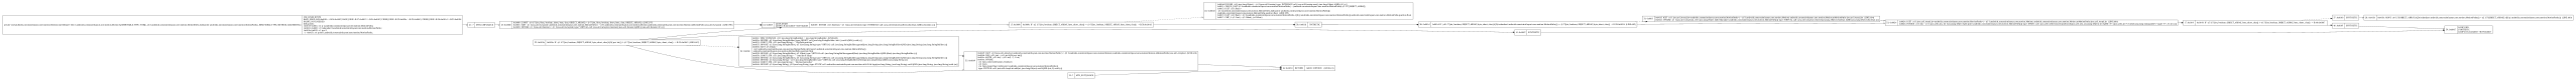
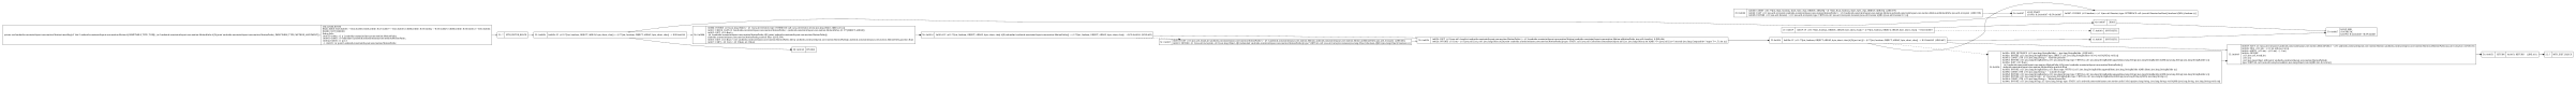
  digraph {
    fontname="PT Serif"
    rankdir=LR
    node [fontname="PT Serif" shape=record]
    edge [arrowhead=onormal fontname="PT Serif"]
-   n1 [label="{21\:\ ?|MTH_CMP_BLOCK\l}"]
+   n1 [label="{21\:\ ?|MTH_ENTER_BLOCK\l}"]
    n2 [label="{23\:\ 0x0000|0x0000: CONST  (r0 I:??[int, float, boolean, short, byte, char, OBJECT, ARRAY]) = (0 ??[int, float, boolean, short, byte, char, OBJECT, ARRAY])  (LINE:597)\l0x0001: IGET  (r1 I:java.util.ArrayList\<androidx.constraintlayout.core.motion.MotionPaths\>) = (r5 I:androidx.constraintlayout.core.motion.Motion) androidx.constraintlayout.core.motion.Motion.mMotionPaths java.util.ArrayList  (LINE:598)\l0x0003: INVOKE  (r1 I:java.util.Iterator) = (r1 I:java.util.ArrayList) type: VIRTUAL call: java.util.ArrayList.iterator():java.util.Iterator A[MD:():java.util.Iterator\<E\> (c)]\l}"]
    n3 [label="{24\:\ 0x0007|LOOP_START\lLOOP:0: B:24:0x0007\-\>B:39:0x0007\l|0x0007: INVOKE  (r2 I:boolean) = (r1 I:java.util.Iterator) type: INTERFACE call: java.util.Iterator.hasNext():boolean A[MD:():boolean (c)]\l}"]
    n4 [label="{25\:\ 0x000b|0x000b: IF  (r2 I:??[int, boolean, OBJECT, ARRAY, byte, short, char]) == (0 ??[int, boolean, OBJECT, ARRAY, byte, short, char])  \-\> B:38:0x001d \l}"]
    n5 [label="{26\:\ 0x000d|0x000d: INVOKE  (r2 I:java.lang.Object) = (r1 I:java.util.Iterator) type: INTERFACE call: java.util.Iterator.next():java.lang.Object A[MD:():E (c)]\l0x0011: CHECK_CAST (r2 I:androidx.constraintlayout.core.motion.MotionPaths) = (androidx.constraintlayout.core.motion.MotionPaths) (r2 I:??[OBJECT, ARRAY]) \l0x0013: IGET  (r3 I:float) = \l  (r6 I:androidx.constraintlayout.core.motion.MotionPaths A[D('point' androidx.constraintlayout.core.motion.MotionPaths)])\l androidx.constraintlayout.core.motion.MotionPaths.position float  (LINE:599)\l0x0015: IGET  (r4 I:float) = (r2 I:androidx.constraintlayout.core.motion.MotionPaths A[D('p' androidx.constraintlayout.core.motion.MotionPaths)]) androidx.constraintlayout.core.motion.MotionPaths.position float \l0x0017: CMP_L  (r3 I:int) = (r3 I:float), (r4 I:float) \l}"]
-   n6 [label="{38\:\ 0x001d|SYNTHETIC\l}"]
+   n6 [label="{38\:\ 0x001d|INVOKE\l}"]
    n7 [label="{30\:\ 0x001d|0x001d: IF  (r0 I:??[int, boolean, OBJECT, ARRAY, byte, short, char] A[D('redundant' androidx.constraintlayout.core.motion.MotionPaths)]) == (0 ??[int, boolean, OBJECT, ARRAY, byte, short, char])  \-\> B:32:0x0024  (LINE:603)\l}"]
    n8 [label="{27\:\ 0x0019|0x0019: IF  (r3 I:??[int, boolean, OBJECT, ARRAY, byte, short, char]) != (0 ??[int, boolean, OBJECT, ARRAY, byte, short, char])  \-\> B:40:0x0007 \l}"]
    n9 [label="{37\:\ 0x001b|SYNTHETIC\l}"]
-   n10 [label="{40\:\ 0x0007|SYNTHETIC\l}"]
-   n11 [label="{28\:\ 0x001b|0x001b: MOVE  (r0 I:??[OBJECT, ARRAY] A[D('redundant' androidx.constraintlayout.core.motion.MotionPaths)]) = (r2 I:??[OBJECT, ARRAY] A[D('p' androidx.constraintlayout.core.motion.MotionPaths)])  (LINE:600)\l}"]
+   n10 [label="{40\:\ 0x0007|CROSS\l}"]
    n12 [label="{39\:\ 0x0007|LOOP_END\lSYNTHETIC\lLOOP:0: B:24:0x0007\-\>B:39:0x0007\l}"]
    n13 [label="{41\:\ 0x0007|SYNTHETIC\l}"]
    n14 [label="{31\:\ 0x001f|0x001f: IGET  (r1 I:java.util.ArrayList\<androidx.constraintlayout.core.motion.MotionPaths\>) = (r5 I:androidx.constraintlayout.core.motion.Motion) androidx.constraintlayout.core.motion.Motion.mMotionPaths java.util.ArrayList  (LINE:604)\l0x0021: INVOKE  (r1 I:java.util.ArrayList), (r0 I:java.lang.Object A[D('redundant' androidx.constraintlayout.core.motion.MotionPaths)]) type: VIRTUAL call: java.util.ArrayList.remove(java.lang.Object):boolean A[MD:(java.lang.Object):boolean (c)]\l}"]
    n15 [label="{32\:\ 0x0024|0x0024: IGET  (r1 I:java.util.ArrayList\<androidx.constraintlayout.core.motion.MotionPaths\>) = (r5 I:androidx.constraintlayout.core.motion.Motion) androidx.constraintlayout.core.motion.Motion.mMotionPaths java.util.ArrayList  (LINE:606)\l0x0026: INVOKE  (r1 I:int) = (r1 I:java.util.List), (r6 I:java.lang.Object A[D('point' androidx.constraintlayout.core.motion.MotionPaths)]) type: STATIC call: java.util.Collections.binarySearch(java.util.List, java.lang.Object):int A[MD:\<T\>:(java.util.List\<? extends java.lang.Comparable\<? super T\>\>, T):int (c)]\l}"]
    n16 [label="{33\:\ 0x002a|0x002a: IF  (r1 I:??[int, boolean, OBJECT, ARRAY, byte, short, char] A[D('pos' int)]) != (0 ??[int, boolean, OBJECT, ARRAY, byte, short, char])  \-\> B:35:0x0049  (LINE:607)\l}"]
    n17 [label="{34\:\ 0x002c|0x002c: NEW_INSTANCE  (r2 I:java.lang.StringBuilder) =  java.lang.StringBuilder  (LINE:608)\l0x002e: INVOKE  (r2 I:java.lang.StringBuilder) type: DIRECT call: java.lang.StringBuilder.\<init\>():void A[MD:():void (c)]\l0x0031: CONST_STR  (r3 I:java.lang.String) =  \" KeyPath position \"\" \l0x0033: INVOKE  (r2 I:java.lang.StringBuilder), (r3 I:java.lang.String) type: VIRTUAL call: java.lang.StringBuilder.append(java.lang.String):java.lang.StringBuilder A[MD:(java.lang.String):java.lang.StringBuilder (c)]\l0x0036: IGET  (r3 I:float) = \l  (r6 I:androidx.constraintlayout.core.motion.MotionPaths A[D('point' androidx.constraintlayout.core.motion.MotionPaths)])\l androidx.constraintlayout.core.motion.MotionPaths.position float \l0x0038: INVOKE  (r2 I:java.lang.StringBuilder), (r3 I:float) type: VIRTUAL call: java.lang.StringBuilder.append(float):java.lang.StringBuilder A[MD:(float):java.lang.StringBuilder (c)]\l0x003b: CONST_STR  (r3 I:java.lang.String) =  \"\" outside of range\" \l0x003d: INVOKE  (r2 I:java.lang.StringBuilder), (r3 I:java.lang.String) type: VIRTUAL call: java.lang.StringBuilder.append(java.lang.String):java.lang.StringBuilder A[MD:(java.lang.String):java.lang.StringBuilder (c)]\l0x0040: INVOKE  (r2 I:java.lang.String) = (r2 I:java.lang.StringBuilder) type: VIRTUAL call: java.lang.StringBuilder.toString():java.lang.String A[MD:():java.lang.String (c)]\l0x0044: CONST_STR  (r3 I:java.lang.String) =  \"MotionController\" \l0x0046: INVOKE  (r3 I:java.lang.String), (r2 I:java.lang.String) type: STATIC call: androidx.constraintlayout.core.motion.utils.Utils.loge(java.lang.String, java.lang.String):void A[MD:(java.lang.String, java.lang.String):void (m)]\l}"]
-   n18 [label="{35\:\ 0x0049|0x0049: IGET  (r2 I:java.util.ArrayList\<androidx.constraintlayout.core.motion.MotionPaths\>) = (r5 I:androidx.constraintlayout.core.motion.Motion) androidx.constraintlayout.core.motion.Motion.mMotionPaths java.util.ArrayList  (LINE:610)\l0x004b: NEG  (r3 I:int) = (r1 I:int A[D('pos' int)]) \l0x004c: ARITH  (r3 I:int) = (r3 I:int) + (\-1 int) \l0x004e: INVOKE  \l  (r2 I:java.constraintlayout.ArrayList)\l  (r3 I:int)\l  (r6 I:java.lang.Object A[D('point' androidx.constraintlayout.core.motion.MotionPaths)])\l type: VIRTUAL call: java.util.ArrayList.add(int, java.lang.Object):void A[MD:(int, E):void (c)]\l}"]
+   n18 [label="{35\:\ 0x0049|0x0049: IGET  (r2 I:java.util.ArrayList\<androidx.constraintlayout.core.motion.MotionPaths\>) = (r5 I:androidx.constraintlayout.core.motion.Motion) androidx.constraintlayout.core.motion.Motion.mMotionPaths java.util.ArrayList  (LINE:610)\l0x004b: NEG  (r3 I:int) = (r1 I:int A[D('pos' int)]) \l0x004c: ARITH  (r3 I:int) = (r3 I:int) + (\-1 int) \l0x004e: INVOKE  \l  (r2 I:java.util.ArrayList)\l  (r3 I:int)\l  (r6 I:java.lang.Object A[D('point' androidx.constraintlayout.core.motion.MotionPaths)])\l type: VIRTUAL call: java.util.ArrayList.add(int, java.lang.Object):void A[MD:(int, E):void (c)]\l}"]
    n19 [label="{36\:\ 0x0051|RETURN\l|0x0051: RETURN    (LINE:611)\l}"]
    n20 [label="{22\:\ ?|MTH_EXIT_BLOCK\l}"]
    n21 [label="{private void androidx.constraintlayout.core.motion.Motion.insertKey((r5 'this' I:androidx.constraintlayout.core.motion.Motion A[IMMUTABLE_TYPE, THIS]), (r6 I:androidx.constraintlayout.core.motion.MotionPaths A[D('point' androidx.constraintlayout.core.motion.MotionPaths), IMMUTABLE_TYPE, METHOD_ARGUMENT]))  | USE_LINES_HINTS\lBACK_EDGE: B:28:0x001b \-\> B:24:0x0007, BACK_EDGE: B:27:0x0019 \-\> B:24:0x0007, CROSS_EDGE: B:33:0x002a \-\> B:35:0x0049, CROSS_EDGE: B:30:0x001d \-\> B:32:0x0024\lINLINE_NOT_NEEDED\lDebug Info:\l  0x0013\-0x001c: r2 'p' Landroidx\/constraintlayout\/core\/motion\/MotionPaths;\l  0x0001\-0x0051: r0 'redundant' Landroidx\/constraintlayout\/core\/motion\/MotionPaths;\l  0x002a\-0x0051: r1 'pos' I\l  \-1 \-0x0051: r6 'point' Landroidx\/constraintlayout\/core\/motion\/MotionPaths;\l}"]
-   n1 -> n2
+   n1 -> n4
    n2 -> n3 [arrowhead=diamond]
    n3 -> n4
    n4 -> n5 [style=dashed]
    n4 -> n6 [arrowhead=diamond]
-   n6 -> n7 [arrowhead=diamond]
+   n5 -> n7 [arrowhead=diamond]
    n7 -> n14 [arrowhead=normal style=dashed]
    n7 -> n15
    n8 -> n9 [arrowhead=normal style=dashed]
    n8 -> n10 [arrowhead=normal]
-   n9 -> n11
    n10 -> n12
    n13 -> n12 [arrowhead=normal]
    n14 -> n15
-   n15 -> n8 [arrowhead=normal]
+   n15 -> n16 [arrowhead=normal]
    n16 -> n3 [arrowhead=normal]
    n16 -> n13 [arrowhead=normal]
    n16 -> n17 [arrowhead=diamond style=dashed]
    n16 -> n18
    n17 -> n18 [arrowhead=normal]
    n18 -> n19 [arrowhead=diamond]
-   n20 -> n19 [arrowhead=diamond]
+   n19 -> n20 [arrowhead=diamond]
    n21 -> n1
  }
